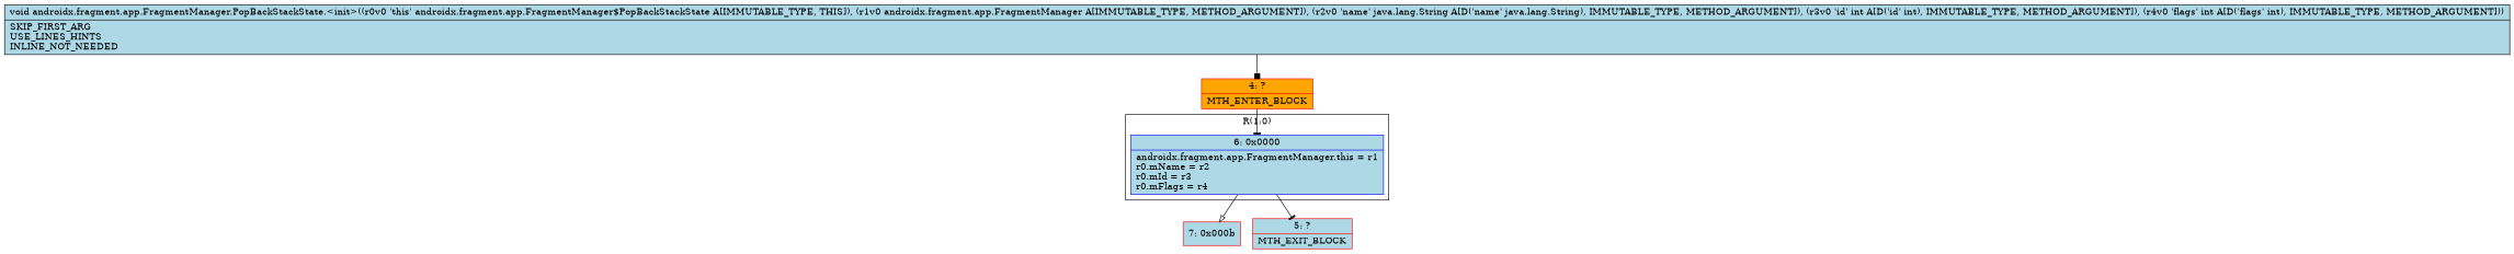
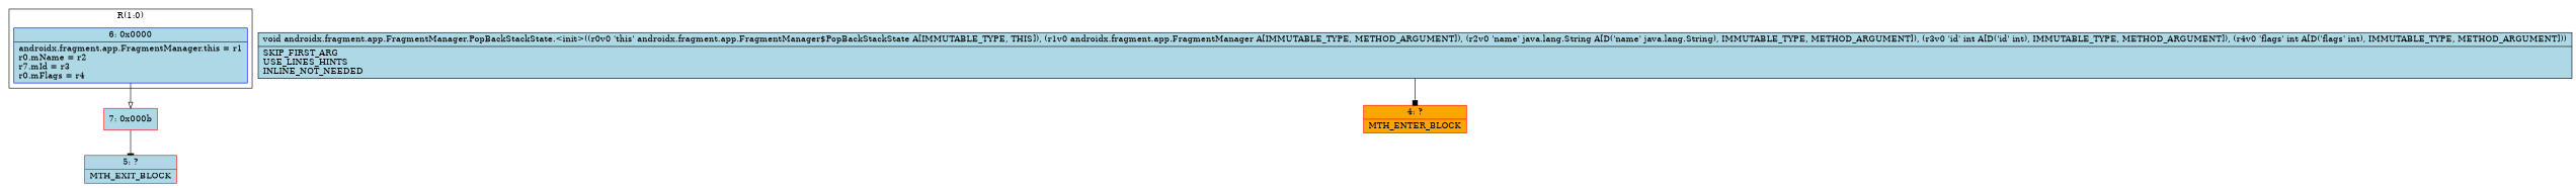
  digraph {
    node [color=red fillcolor=lightblue shape=record style=filled]
    edge [arrowhead=tee]
-   n1 [color=blue label="{6\:\ 0x0000|androidx.fragment.app.FragmentManager.this = r1\lr0.mName = r2\lr0.mId = r3\lr0.mFlags = r4\l}"]
+   n1 [color=blue label="{6\:\ 0x0000|androidx.fragment.app.FragmentManager.this = r1\lr0.mName = r2\lr7.mId = r3\lr0.mFlags = r4\l}"]
    n2 [label="{7\:\ 0x000b}"]
    n3 [label="{5\:\ ?|MTH_EXIT_BLOCK\l}"]
    n4 [fillcolor=orange label="{4\:\ ?|MTH_ENTER_BLOCK\l}"]
    n5 [label="{void androidx.fragment.app.FragmentManager.PopBackStackState.\<init\>((r0v0 'this' androidx.fragment.app.FragmentManager$PopBackStackState A[IMMUTABLE_TYPE, THIS]), (r1v0 androidx.fragment.app.FragmentManager A[IMMUTABLE_TYPE, METHOD_ARGUMENT]), (r2v0 'name' java.lang.String A[D('name' java.lang.String), IMMUTABLE_TYPE, METHOD_ARGUMENT]), (r3v0 'id' int A[D('id' int), IMMUTABLE_TYPE, METHOD_ARGUMENT]), (r4v0 'flags' int A[D('flags' int), IMMUTABLE_TYPE, METHOD_ARGUMENT]))  | SKIP_FIRST_ARG\lUSE_LINES_HINTS\lINLINE_NOT_NEEDED\l}" color=""]
    subgraph cluster_1 {
      label="R(1:0)"
      n1
    }
    n1 -> n2 [arrowhead=onormal]
-   n1 -> n3
-   n4 -> n1
+   n2 -> n3
    n5 -> n4 [arrowhead=box]
  }
